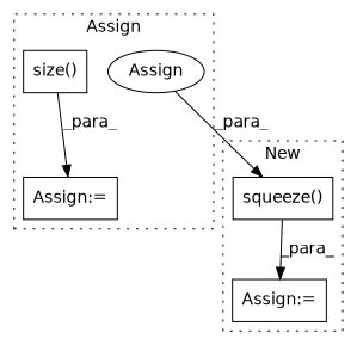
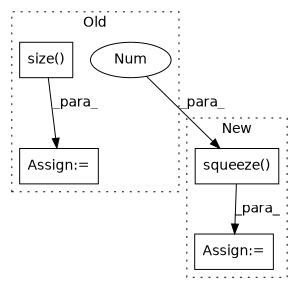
  digraph {
    fontname="DejaVu Sans"
    node [a=75 fontname="DejaVu Sans" l="14,1" shape=box]
    edge [fontname="DejaVu Sans"]
    n1 [label="size()" s="13740,13755"]
-   n2 [a=76 l=1 label=Assign s=13754 shape=ellipse]
+   n2 [a=76 l=1 label=Num s=13754 shape=ellipse]
    n3 [a=68 l=3 label="Assign:=" s=13777]
    n4 [label="squeeze()" s="14815,14830"]
    n5 [a=68 l=3 label="Assign:=" s=14767]
    subgraph cluster_1 {
-     label=Assign
+     label=Old
      style=dotted
      n1
      n2
      n3
    }
    subgraph cluster_2 {
      label=New
      style=dotted
      n4
      n5
    }
    n1 -> n3 [label=_para_]
    n2 -> n4 [label=_para_]
    n4 -> n5 [label=_para_]
  }
